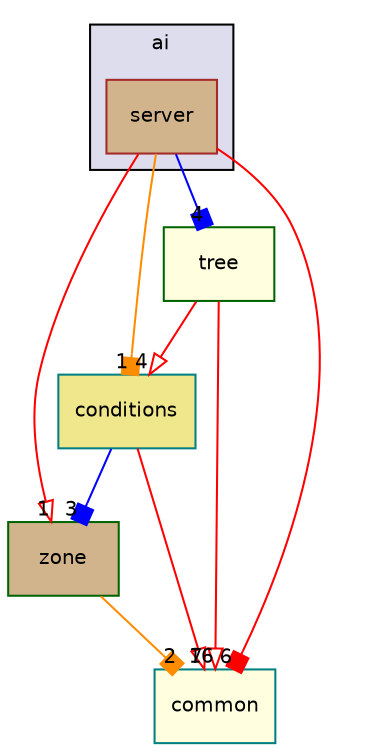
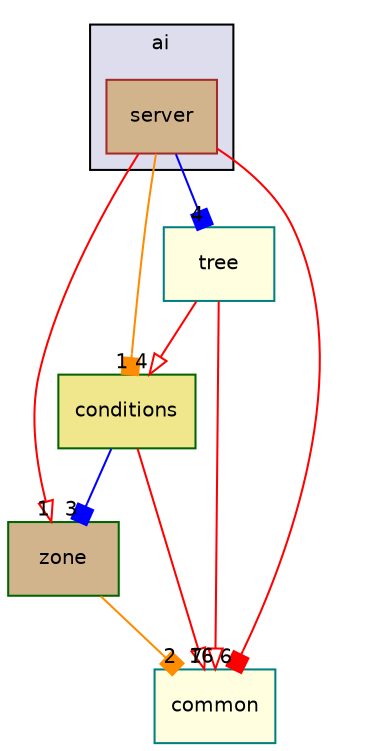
  digraph {
    compound=true
    node [color=darkgreen fillcolor=tan fontname=Helvetica fontsize=10 shape=box style=filled]
    edge [arrowhead=box color=red headlabel=1 labeldistance=1.5 labelfontname=Helvetica labelfontsize=10]
    n1 [color=brown label=server pencolor=black]
    n2 [label=zone]
-   n3 [color=teal fillcolor=khaki label=conditions]
-   n4 [fillcolor=lightyellow label=tree]
+   n3 [fillcolor=khaki label=conditions]
+   n4 [color=teal fillcolor=lightyellow label=tree]
    n5 [color=teal fillcolor=lightyellow label=common]
    subgraph cluster_1 {
      bgcolor="#ddddee"
      fontname=Helvetica
      fontsize=10
      label=ai
      pencolor=black
      n1
    }
    n1 -> n2 [arrowhead=onormal]
    n1 -> n3 [color=darkorange]
    n1 -> n4 [color=blue headlabel=4]
    n1 -> n5 [headlabel=6]
    n2 -> n5 [color=darkorange headlabel=2]
    n3 -> n2 [color=blue headlabel=3]
    n3 -> n5 [arrowhead=onormal headlabel=7]
    n4 -> n3 [arrowhead=onormal headlabel=4]
    n4 -> n5 [arrowhead=onormal headlabel=16]
  }
